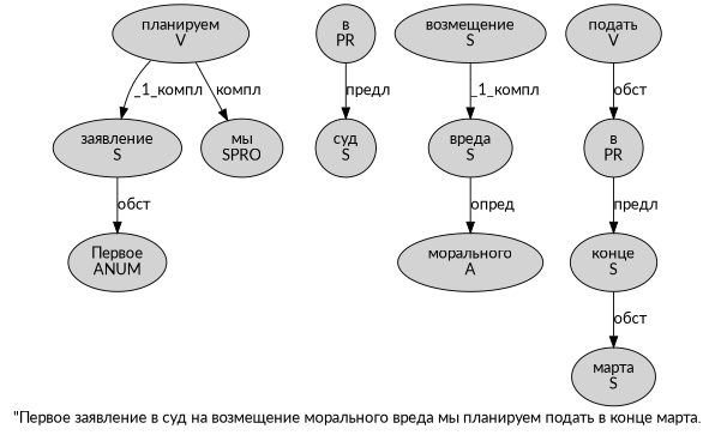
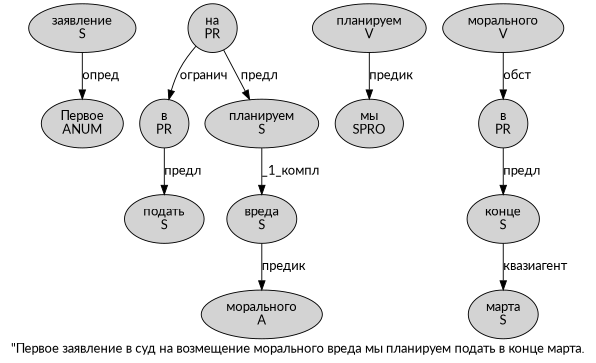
  digraph {
    fontname=Lato
    label="\"Первое заявление в суд на возмещение морального вреда мы планируем подать в конце марта."
    node [fillcolor=lightgray fontname=Lato penwidth=1 shape=ellipse style=filled]
    edge [fontname=Lato]
    n1 [label="Первое\nANUM"]
    n2 [label="заявление\nS"]
    n3 [label="в\nPR"]
-   n4 [label="суд\nS"]
-   n6 [label="возмещение\nS"]
+   n4 [label="подать\nS"]
+   n5 [label="на\nPR"]
+   n6 [label="планируем\nS"]
    n7 [label="вреда\nS"]
    n8 [label="морального\nA"]
    n9 [label="мы\nSPRO"]
    n10 [label="планируем\nV"]
-   n11 [label="подать\nV"]
+   n11 [label="морального\nV"]
    n12 [label="в\nPR"]
    n13 [label="конце\nS"]
    n14 [label="марта\nS"]
-   n2 -> n1 [label="обст"]
+   n2 -> n1 [label="опред"]
    n3 -> n4 [label="предл"]
+   n5 -> n3 [label="огранич"]
+   n5 -> n6 [label="предл"]
    n6 -> n7 [label="_1_компл"]
-   n7 -> n8 [label="опред"]
-   n10 -> n2 [label="_1_компл"]
-   n10 -> n9 [label="компл"]
+   n7 -> n8 [label="предик"]
+   n10 -> n9 [label="предик"]
    n11 -> n12 [label="обст"]
    n12 -> n13 [label="предл"]
-   n13 -> n14 [label="обст"]
+   n13 -> n14 [label="квазиагент"]
  }
